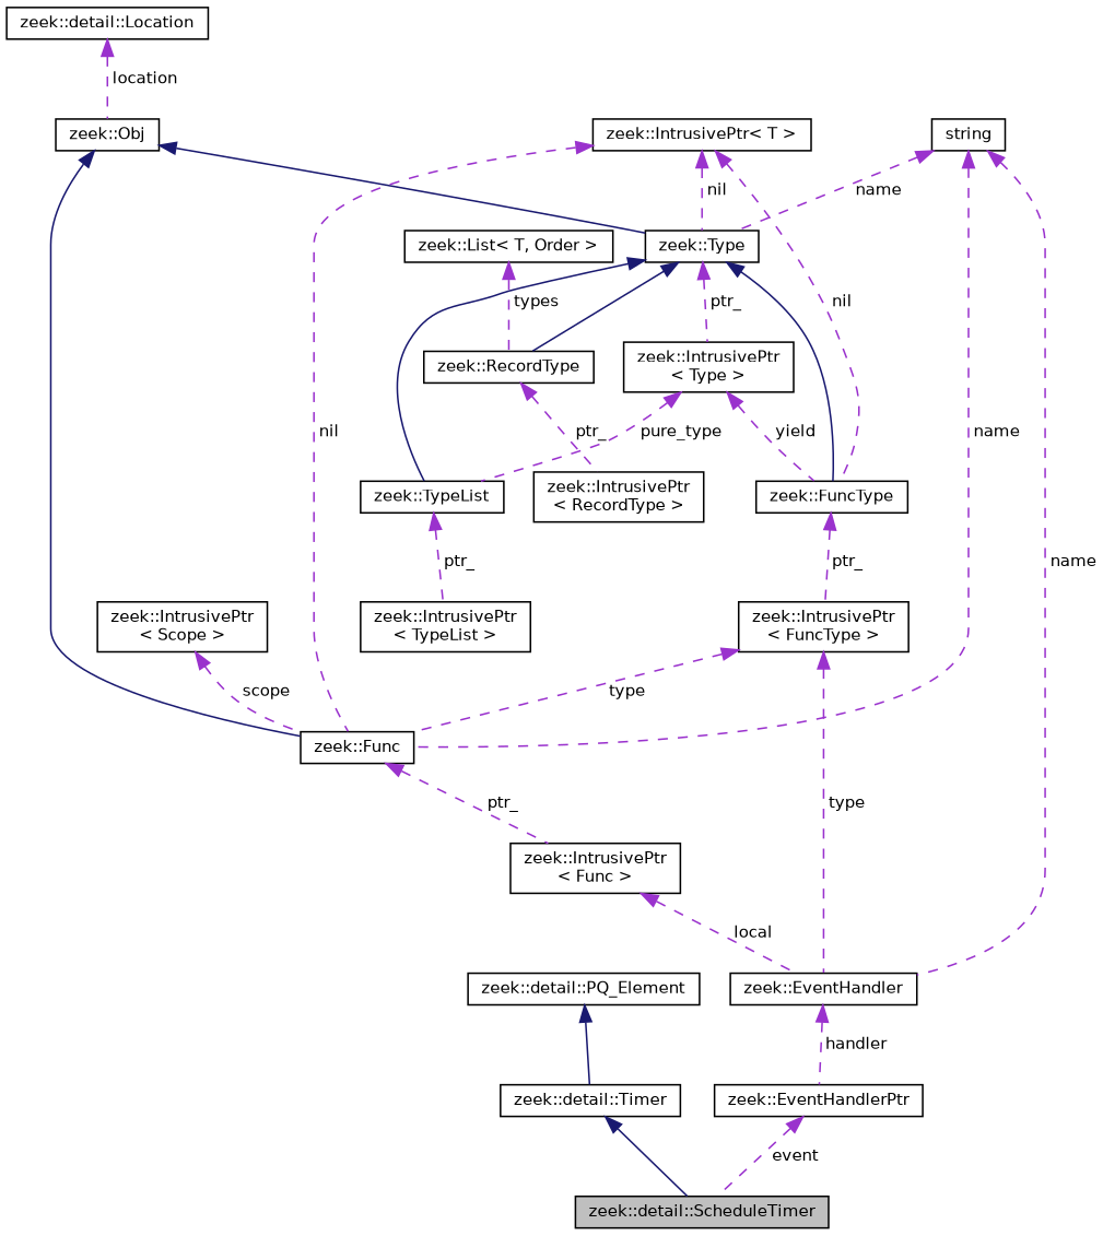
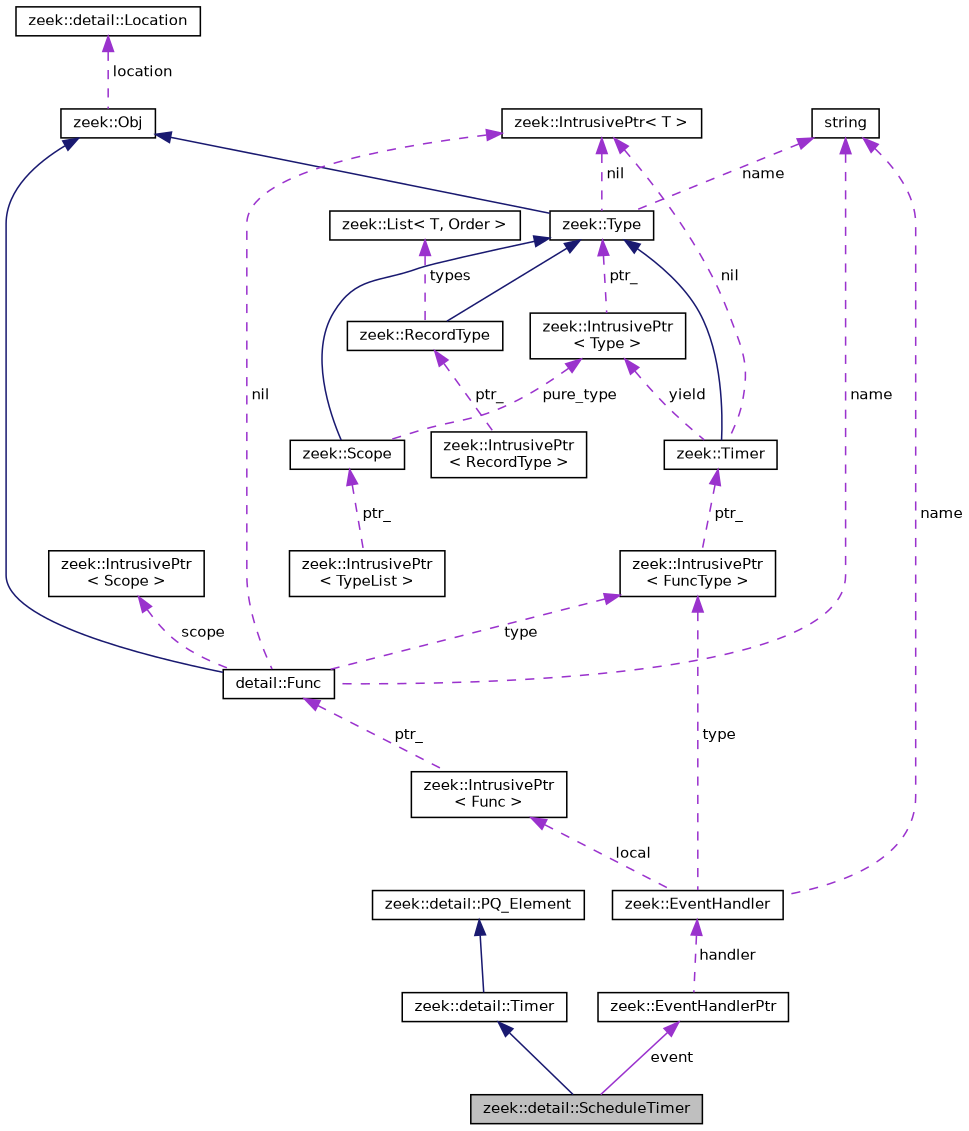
  digraph {
    rankdir=TB
    node [color=black fillcolor=white fontname=Helvetica fontsize=10 shape=record style=filled]
    edge [color=darkorchid3 dir=back fontname=Helvetica fontsize=10 labelfontname=Helvetica labelfontsize=10 style=dashed]
    n1 [fillcolor=grey75 fontcolor=black height=0.2 label="zeek::detail::ScheduleTimer" width=0.4]
    n2 [height=0.2 label="zeek::detail::Timer" width=0.4]
    n3 [height=0.2 label="zeek::detail::PQ_Element" width=0.4]
    n4 [height=0.2 label="zeek::EventHandlerPtr" width=0.4]
    n5 [height=0.2 label="zeek::EventHandler" width=0.4]
    n6 [height=0.2 label=string width=0.4]
-   n7 [height=0.2 label="zeek::Func" width=0.4]
+   n7 [height=0.2 label="detail::Func" width=0.4]
    n8 [height=0.2 label="zeek::Type" width=0.4]
    n9 [height=0.2 label="zeek::IntrusivePtr\l\< Func \>" width=0.4]
-   n10 [height=0.2 label="zeek::FuncType" width=0.4]
+   n10 [height=0.2 label="zeek::Timer" width=0.4]
    n11 [height=0.2 label="zeek::RecordType" width=0.4]
-   n12 [height=0.2 label="zeek::TypeList" width=0.4]
+   n12 [height=0.2 label="zeek::Scope" width=0.4]
    n13 [height=0.2 label="zeek::IntrusivePtr\l\< Type \>" width=0.4]
    n14 [height=0.2 label="zeek::Obj" width=0.4]
    n15 [height=0.2 label="zeek::detail::Location" width=0.4]
    n16 [height=0.2 label="zeek::IntrusivePtr\< T \>" width=0.4]
    n17 [height=0.2 label="zeek::IntrusivePtr\l\< FuncType \>" width=0.4]
    n18 [height=0.2 label="zeek::IntrusivePtr\l\< Scope \>" width=0.4]
    n19 [height=0.2 label="zeek::IntrusivePtr\l\< RecordType \>" width=0.4]
    n20 [height=0.2 label="zeek::IntrusivePtr\l\< TypeList \>" width=0.4]
    n21 [height=0.2 label="zeek::List\< T, Order \>" width=0.4]
    n2 -> n1 [color=midnightblue style=solid]
    n3 -> n2 [color=midnightblue style=solid]
-   n4 -> n1 [label=" event"]
+   n4 -> n1 [label=" event" style=solid]
    n5 -> n4 [label=" handler"]
    n6 -> n5 [label=" name"]
    n6 -> n7 [label=" name"]
    n6 -> n8 [label=" name"]
    n7 -> n9 [label=" ptr_"]
    n8 -> n10 [color=midnightblue style=solid]
    n8 -> n11 [color=midnightblue style=solid]
    n8 -> n12 [color=midnightblue style=solid]
    n8 -> n13 [label=" ptr_"]
    n9 -> n5 [label=" local"]
    n10 -> n17 [label=" ptr_"]
    n11 -> n19 [label=" ptr_"]
    n12 -> n20 [label=" ptr_"]
    n13 -> n10 [label=" yield"]
    n13 -> n12 [label=" pure_type"]
    n14 -> n7 [color=midnightblue style=solid]
    n14 -> n8 [color=midnightblue style=solid]
    n15 -> n14 [label=" location"]
    n16 -> n7 [label=" nil"]
    n16 -> n8 [label=" nil"]
    n16 -> n10 [label=" nil"]
    n17 -> n5 [label=" type"]
    n17 -> n7 [label=" type"]
    n18 -> n7 [label=" scope"]
    n21 -> n11 [label=" types"]
  }
